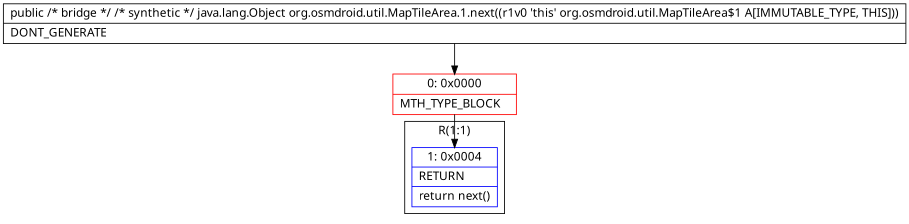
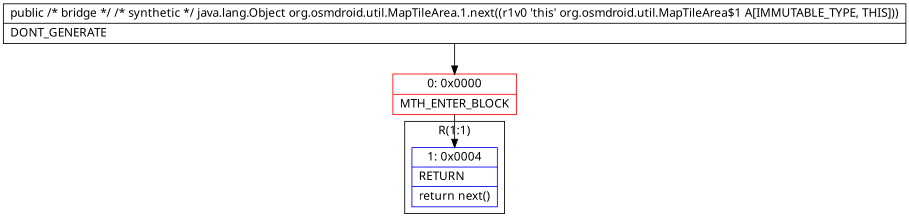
  digraph {
    fontname="Noto Sans"
    node [shape=record fontname="Noto Sans"]
    edge [fontname="Noto Sans"]
    n1 [color=blue label="{1\:\ 0x0004|RETURN\l|return next()\l}"]
-   n2 [color=red label="{0\:\ 0x0000|MTH_TYPE_BLOCK\l}"]
+   n2 [color=red label="{0\:\ 0x0000|MTH_ENTER_BLOCK\l}"]
    n3 [label="{public \/* bridge *\/ \/* synthetic *\/ java.lang.Object org.osmdroid.util.MapTileArea.1.next((r1v0 'this' org.osmdroid.util.MapTileArea$1 A[IMMUTABLE_TYPE, THIS]))  | DONT_GENERATE\l}"]
    subgraph cluster_1 {
      label="R(1:1)"
      n1
    }
    n2 -> n1
    n3 -> n2
  }
